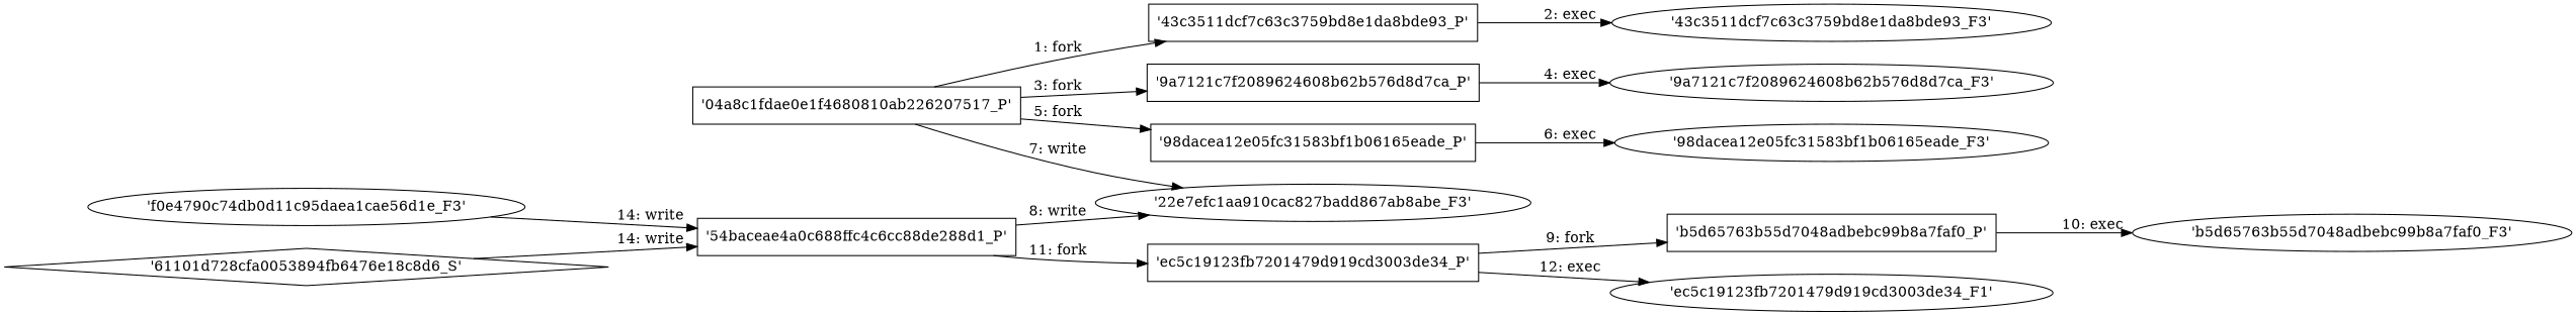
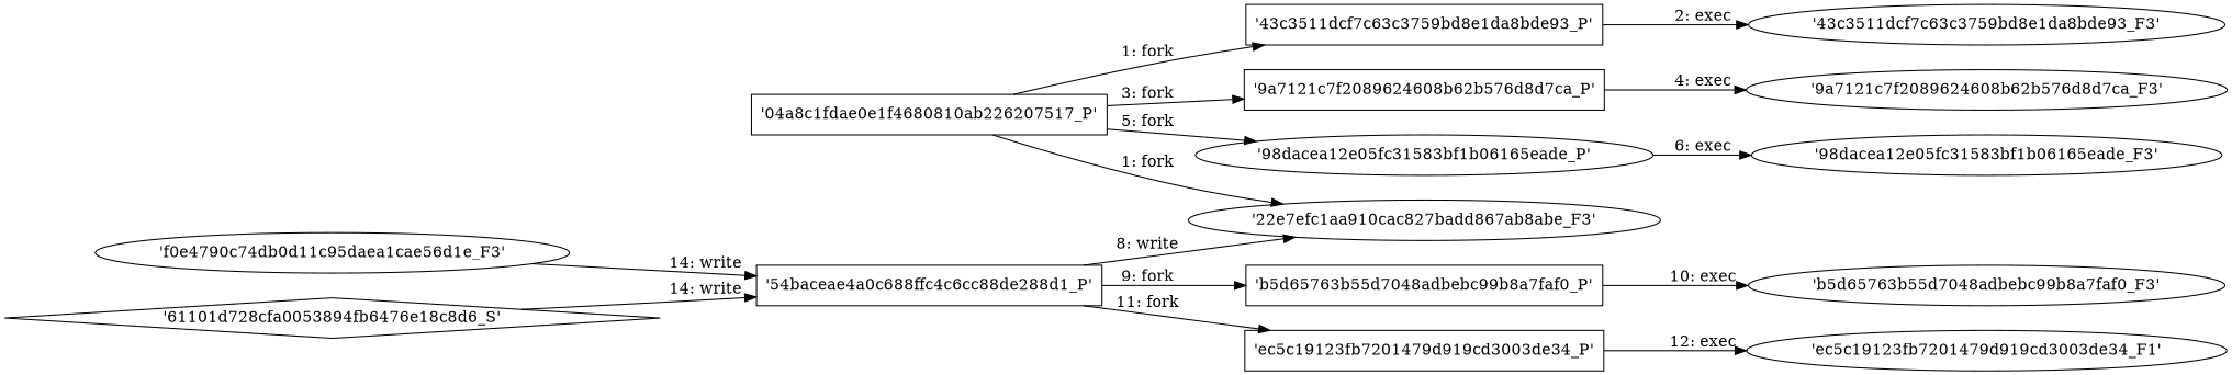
  digraph {
    engine=neato
    fixedsize=false
    fontsize=10
    nodesep=0.3
    rankdir=LR
    ranksep=0
    splines=true
    node [node_type=Process shape=box]
    "'04a8c1fdae0e1f4680810ab226207517_P'"
    "'43c3511dcf7c63c3759bd8e1da8bde93_P'"
    "'9a7121c7f2089624608b62b576d8d7ca_P'"
-   "'98dacea12e05fc31583bf1b06165eade_P'"
+   "'98dacea12e05fc31583bf1b06165eade_P'" [shape=ellipse]
    "'22e7efc1aa910cac827badd867ab8abe_F3'" [node_type=file shape=ellipse]
    "'43c3511dcf7c63c3759bd8e1da8bde93_F3'" [node_type=File shape=ellipse]
    "'9a7121c7f2089624608b62b576d8d7ca_F3'" [node_type=File shape=ellipse]
    "'98dacea12e05fc31583bf1b06165eade_F3'" [node_type=File shape=ellipse]
    "'54baceae4a0c688ffc4c6cc88de288d1_P'"
    "'b5d65763b55d7048adbebc99b8a7faf0_P'"
    "'ec5c19123fb7201479d919cd3003de34_P'"
    "'b5d65763b55d7048adbebc99b8a7faf0_F3'" [node_type=File shape=ellipse]
    "'ec5c19123fb7201479d919cd3003de34_F1'" [node_type=File shape=ellipse]
    "'f0e4790c74db0d11c95daea1cae56d1e_F3'" [node_type=file shape=ellipse]
    "'61101d728cfa0053894fb6476e18c8d6_S'" [node_type=Socket shape=diamond]
    "'04a8c1fdae0e1f4680810ab226207517_P'" -> "'43c3511dcf7c63c3759bd8e1da8bde93_P'" [label="1: fork"]
    "'04a8c1fdae0e1f4680810ab226207517_P'" -> "'9a7121c7f2089624608b62b576d8d7ca_P'" [label="3: fork"]
    "'04a8c1fdae0e1f4680810ab226207517_P'" -> "'98dacea12e05fc31583bf1b06165eade_P'" [label="5: fork"]
-   "'04a8c1fdae0e1f4680810ab226207517_P'" -> "'22e7efc1aa910cac827badd867ab8abe_F3'" [label="7: write"]
+   "'04a8c1fdae0e1f4680810ab226207517_P'" -> "'22e7efc1aa910cac827badd867ab8abe_F3'" [label="1: fork"]
    "'43c3511dcf7c63c3759bd8e1da8bde93_P'" -> "'43c3511dcf7c63c3759bd8e1da8bde93_F3'" [label="2: exec"]
    "'9a7121c7f2089624608b62b576d8d7ca_P'" -> "'9a7121c7f2089624608b62b576d8d7ca_F3'" [label="4: exec"]
    "'98dacea12e05fc31583bf1b06165eade_P'" -> "'98dacea12e05fc31583bf1b06165eade_F3'" [label="6: exec"]
    "'54baceae4a0c688ffc4c6cc88de288d1_P'" -> "'22e7efc1aa910cac827badd867ab8abe_F3'" [label="8: write"]
-   "'ec5c19123fb7201479d919cd3003de34_P'" -> "'b5d65763b55d7048adbebc99b8a7faf0_P'" [label="9: fork"]
+   "'54baceae4a0c688ffc4c6cc88de288d1_P'" -> "'b5d65763b55d7048adbebc99b8a7faf0_P'" [label="9: fork"]
    "'54baceae4a0c688ffc4c6cc88de288d1_P'" -> "'ec5c19123fb7201479d919cd3003de34_P'" [label="11: fork"]
    "'b5d65763b55d7048adbebc99b8a7faf0_P'" -> "'b5d65763b55d7048adbebc99b8a7faf0_F3'" [label="10: exec"]
    "'ec5c19123fb7201479d919cd3003de34_P'" -> "'ec5c19123fb7201479d919cd3003de34_F1'" [label="12: exec"]
    "'f0e4790c74db0d11c95daea1cae56d1e_F3'" -> "'54baceae4a0c688ffc4c6cc88de288d1_P'" [label="14: write"]
    "'61101d728cfa0053894fb6476e18c8d6_S'" -> "'54baceae4a0c688ffc4c6cc88de288d1_P'" [label="14: write"]
  }
